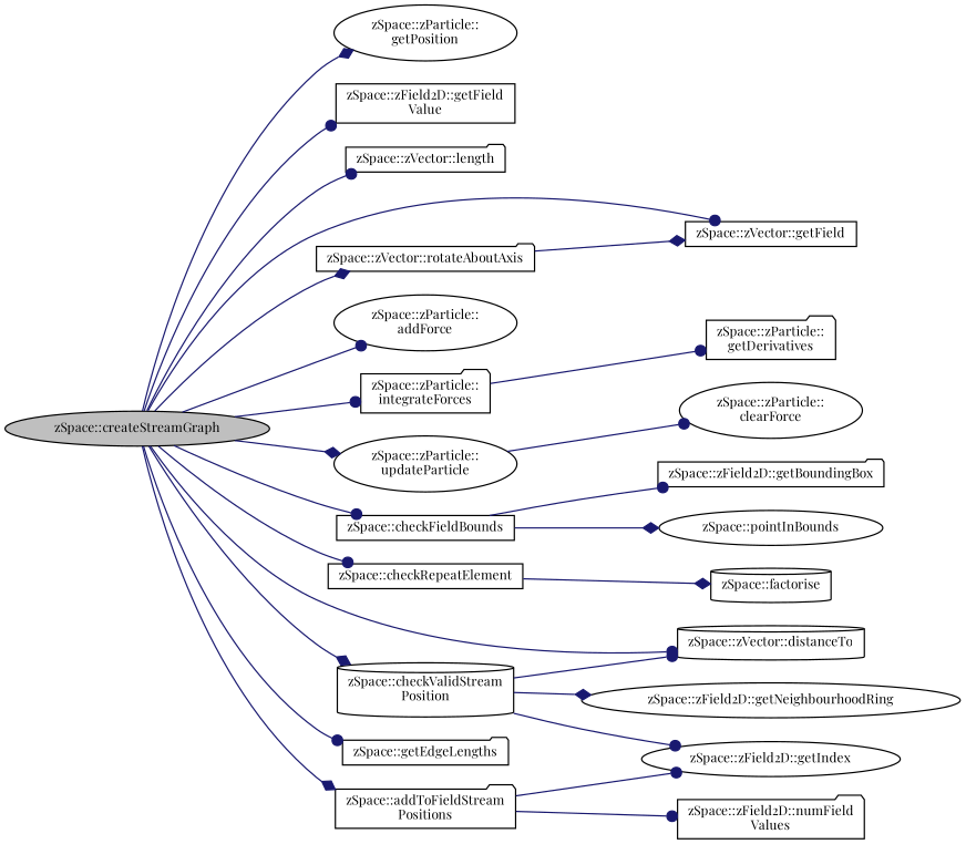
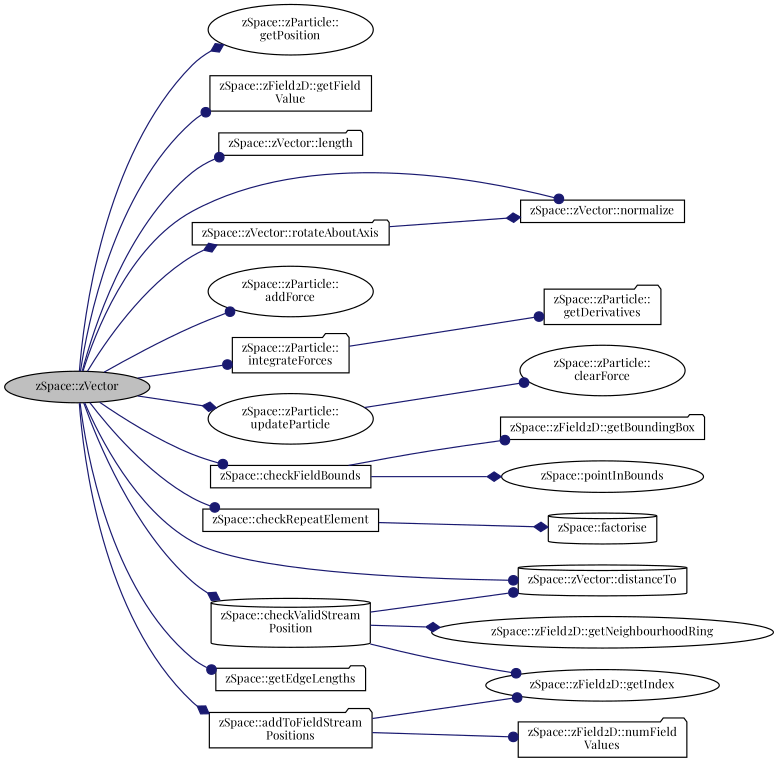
  digraph {
    fontname="Playfair Display"
    rankdir=LR
    node [color=black fillcolor=white fontname="Playfair Display" fontsize=10 shape=ellipse style=filled]
    edge [arrowhead=dot color=midnightblue fontname="Playfair Display" fontsize=10 labelfontname=Helvetica labelfontsize=10 style=solid]
-   n1 [fillcolor=grey75 fontcolor=black height=0.2 label="zSpace::createStreamGraph" width=0.4]
+   n1 [fillcolor=grey75 fontcolor=black height=0.2 label="zSpace::zVector" width=0.4]
    n2 [height=0.2 label="zSpace::zParticle::\lgetPosition" width=0.4]
    n3 [height=0.2 label="zSpace::zField2D::getField\lValue" shape=box width=0.4]
    n4 [height=0.2 label="zSpace::zVector::length" shape=folder width=0.4]
-   n5 [height=0.2 label="zSpace::zVector::getField" shape=box width=0.4]
+   n5 [height=0.2 label="zSpace::zVector::normalize" shape=box width=0.4]
    n6 [height=0.2 label="zSpace::zVector::rotateAboutAxis" shape=folder width=0.4]
    n7 [height=0.2 label="zSpace::zParticle::\laddForce" width=0.4]
    n8 [height=0.2 label="zSpace::zParticle::\lintegrateForces" shape=folder width=0.4]
    n9 [height=0.2 label="zSpace::zParticle::\lupdateParticle" width=0.4]
    n10 [height=0.2 label="zSpace::checkFieldBounds" shape=box width=0.4]
    n11 [height=0.2 label="zSpace::checkRepeatElement" shape=box width=0.4]
    n12 [height=0.2 label="zSpace::checkValidStream\lPosition" shape=cylinder width=0.4]
    n13 [height=0.2 label="zSpace::zVector::distanceTo" shape=cylinder width=0.4]
    n14 [height=0.2 label="zSpace::getEdgeLengths" shape=folder width=0.4]
    n15 [height=0.2 label="zSpace::addToFieldStream\lPositions" shape=folder width=0.4]
    n16 [height=0.2 label="zSpace::zParticle::\lgetDerivatives" shape=folder width=0.4]
    n17 [height=0.2 label="zSpace::zParticle::\lclearForce" width=0.4]
    n18 [height=0.2 label="zSpace::zField2D::getBoundingBox" shape=folder width=0.4]
    n19 [height=0.2 label="zSpace::pointInBounds" width=0.4]
    n20 [height=0.2 label="zSpace::factorise" shape=cylinder width=0.4]
    n21 [height=0.2 label="zSpace::zField2D::getIndex" width=0.4]
    n22 [height=0.2 label="zSpace::zField2D::getNeighbourhoodRing" width=0.4]
    n23 [height=0.2 label="zSpace::zField2D::numField\lValues" shape=folder width=0.4]
    n1 -> n2 [arrowhead=diamond]
    n1 -> n3
    n1 -> n4
    n1 -> n5
    n1 -> n6 [arrowhead=diamond]
    n1 -> n7
    n1 -> n8
    n1 -> n9 [arrowhead=diamond]
    n1 -> n10
    n1 -> n11
    n1 -> n12 [arrowhead=diamond]
    n1 -> n13
    n1 -> n14
    n1 -> n15 [arrowhead=diamond]
    n6 -> n5 [arrowhead=diamond]
    n8 -> n16
    n9 -> n17
    n10 -> n18
    n10 -> n19 [arrowhead=diamond]
    n11 -> n20 [arrowhead=diamond]
    n12 -> n13
    n12 -> n21
    n12 -> n22 [arrowhead=diamond]
    n15 -> n21
    n15 -> n23
  }
